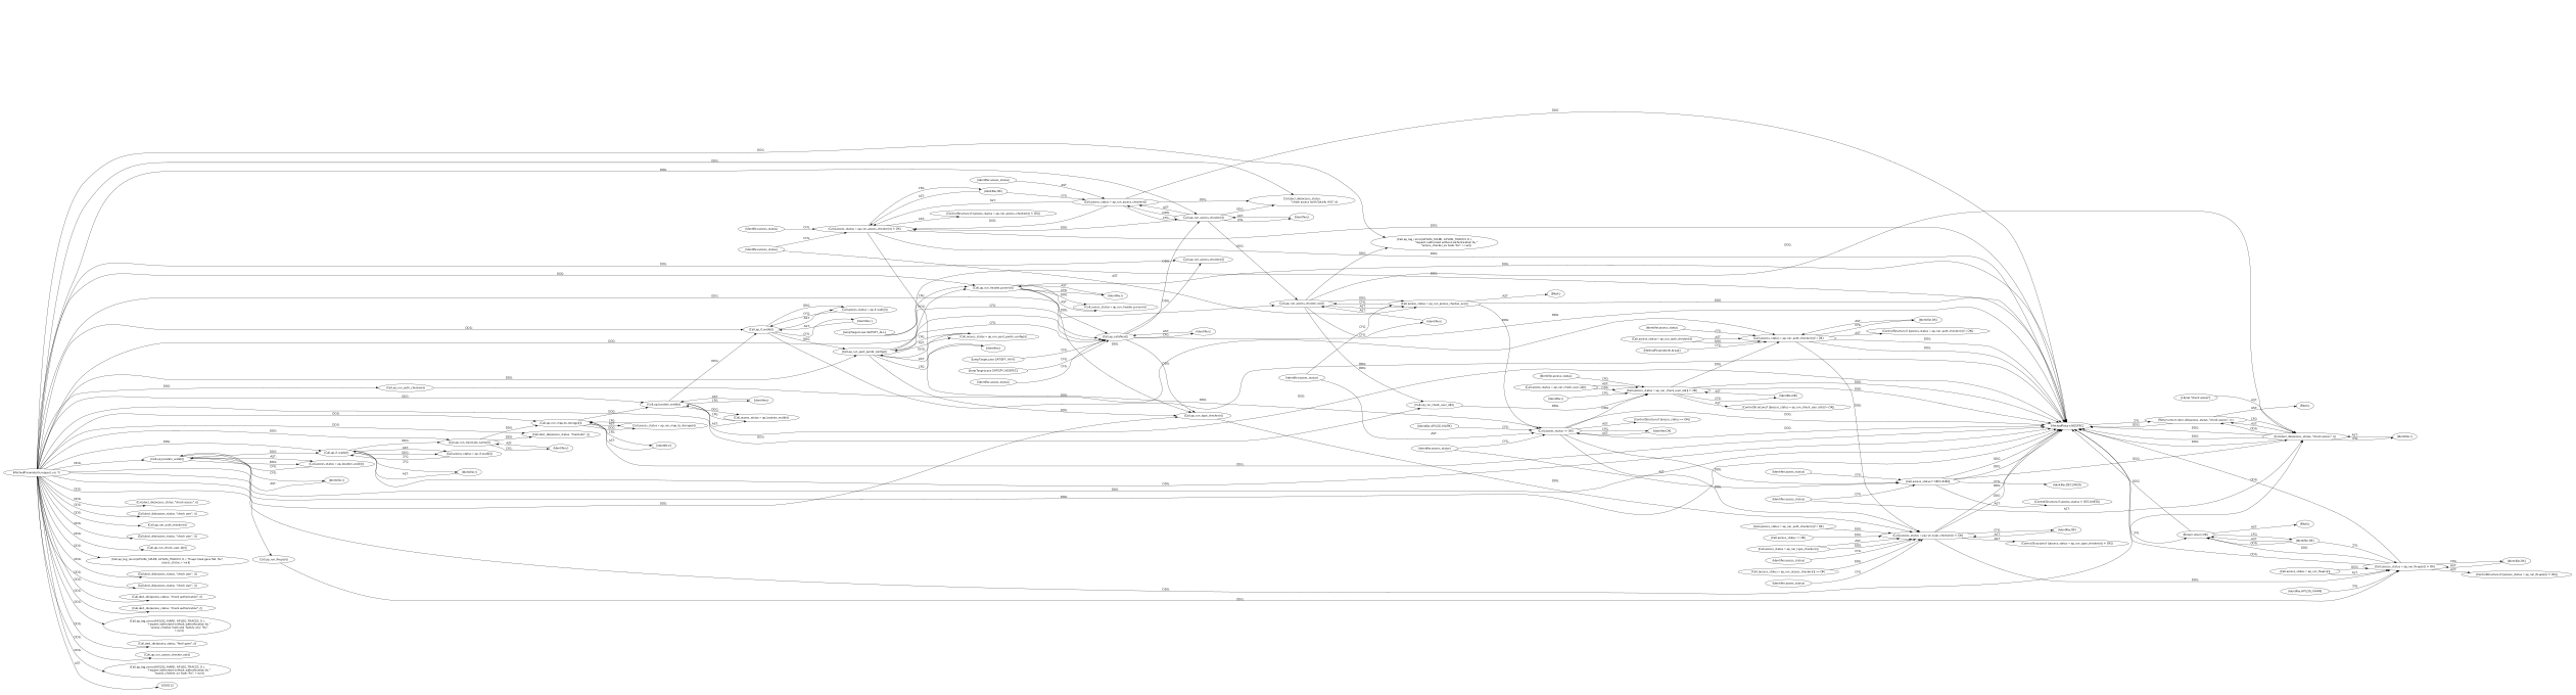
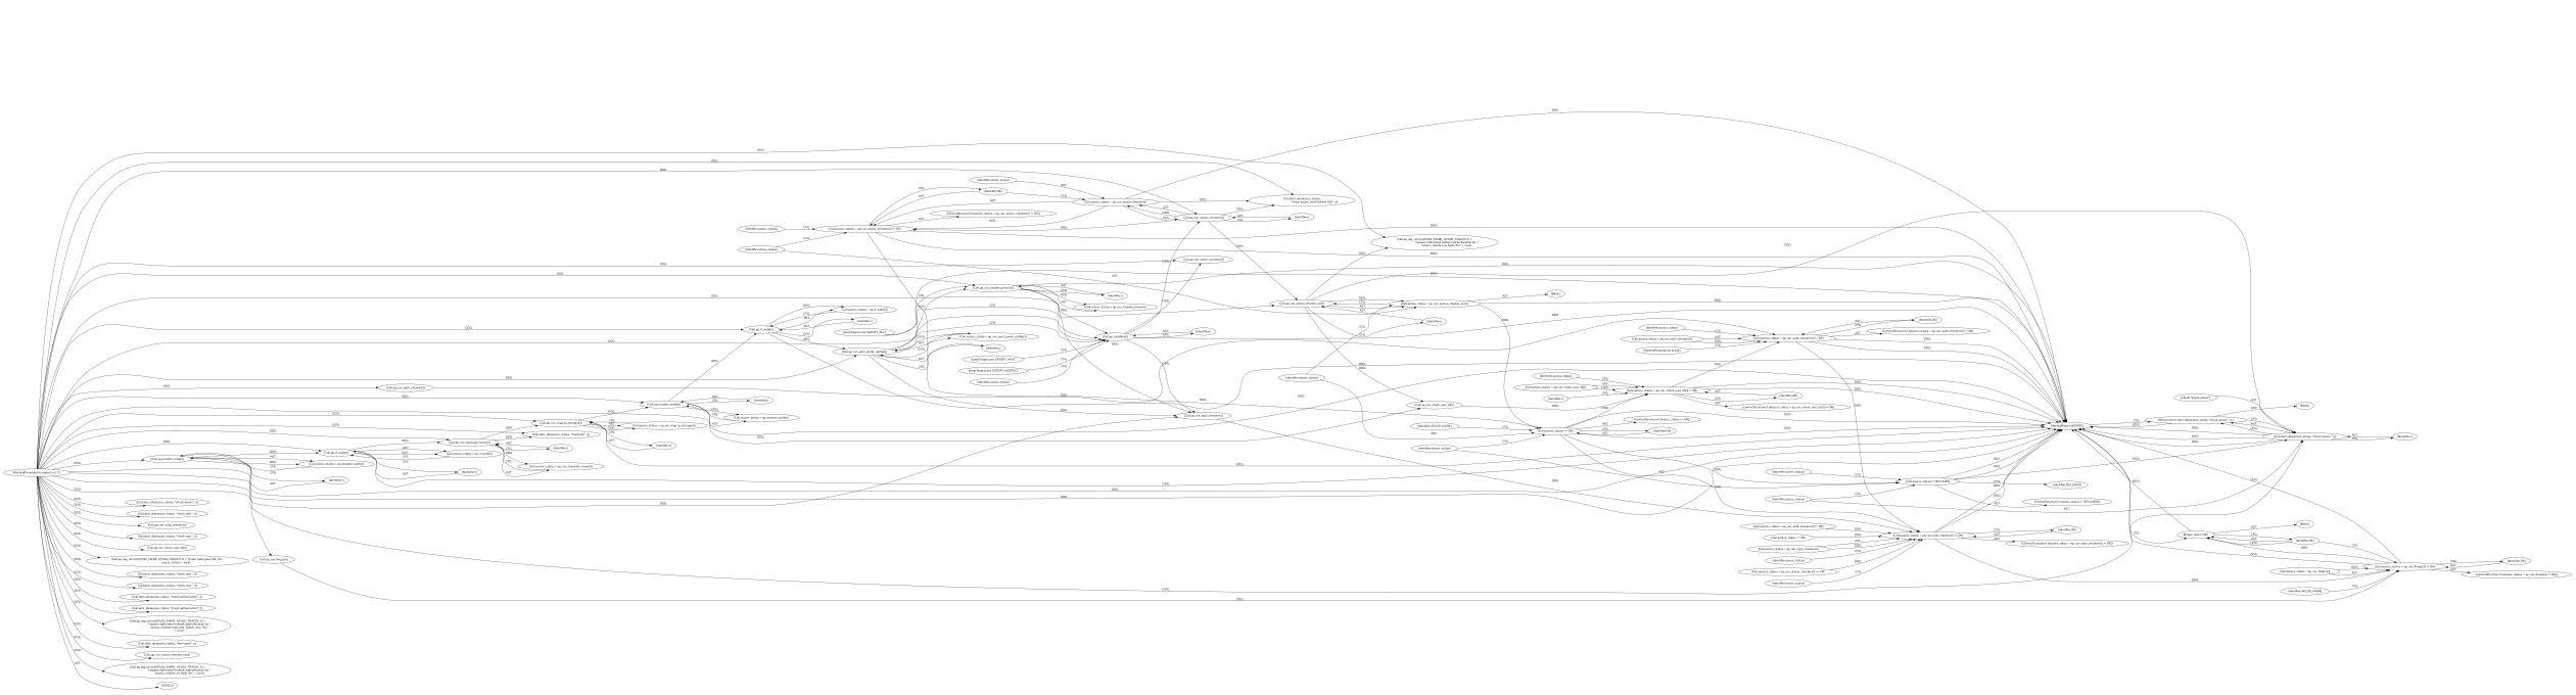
  digraph {
    fontname=Nunito
    rankdir=LR
    node [fontname=Nunito]
    edge [fontname=Nunito]
    n1 [label="(Call,access_status == OK)"]
    n2 [label="(Call,access_status != DECLINED)"]
    n3 [label="(Call,(access_status = ap_run_check_user_id(r)) != OK)"]
    n4 [label="(Call,(access_status = ap_run_type_checker(r)) != OK)"]
    n5 [label="(Identifier,OK)"]
    n6 [label="(ControlStructure,if (access_status == OK))"]
    n7 [label="(MethodReturn,NOSPEC)"]
    n8 [label="(Call,decl_die(access_status, \"check access\", r))"]
    n9 [label="(Identifier,DECLINED)"]
    n10 [label="(ControlStructure,if (access_status != DECLINED))"]
    n11 [label="(Call,(access_status = ap_run_auth_checker(r)) != OK)"]
    n12 [label="(Identifier,OK)"]
    n13 [label="(ControlStructure,if ((access_status = ap_run_check_user_id(r)) != OK))"]
    n14 [label="(Call,(access_status = ap_run_fixups(r)) != OK)"]
    n15 [label="(Identifier,OK)"]
    n16 [label="(ControlStructure,if ((access_status = ap_run_type_checker(r)) != OK))"]
    n17 [label="(Return,return decl_die(access_status, \"check access\", r);)"]
    n18 [label="(Return,return OK;)"]
    n19 [label="(Call,access_status = ap_run_access_checker_ex(r))"]
    n20 [label="(Call,ap_run_access_checker_ex(r))"]
    n21 [label="(Block,)"]
    n22 [label="(Call,ap_run_check_user_id(r))"]
    n23 [label="(Call,ap_log_rerror(APLOG_MARK, APLOG_TRACE3, 0, r,\n                              \"request authorized without authentication by \"\n                              \"access_checker_ex hook: %s\", r->uri))"]
    n24 [label="(Identifier,r)"]
    n25 [label="(Identifier,r)"]
    n26 [label="(Call,ap_run_access_checker(r))"]
    n27 [label="(Call,(access_status = ap_run_access_checker(r)) != OK)"]
    n28 [label="(Call,access_status = ap_run_access_checker(r))"]
    n29 [label="(Identifier,r)"]
    n30 [label="(Call,decl_die(access_status,\n                                \"check access (with Satisfy All)\", r))"]
    n31 [label="(Identifier,OK)"]
    n32 [label="(ControlStructure,if ((access_status = ap_run_access_checker(r)) != OK))"]
    n33 [label="(Call,ap_satisfies(r))"]
    n34 [label="(Call,ap_run_access_checker(r))"]
    n35 [label="(Call,ap_run_type_checker(r))"]
    n36 [label="(Identifier,r)"]
    n37 [label="(Call,ap_run_post_perdir_config(r))"]
    n38 [label="(Call,ap_run_header_parser(r))"]
    n39 [label="(Call,access_status = ap_run_post_perdir_config(r))"]
    n40 [label="(Identifier,r)"]
    n41 [label="(Identifier,r)"]
    n42 [label="(Call,access_status = ap_run_header_parser(r))"]
    n43 [label="(Call,ap_if_walk(r))"]
    n44 [label="(Identifier,r)"]
    n45 [label="(Call,access_status = ap_if_walk(r))"]
    n46 [label="(Call,ap_location_walk(r))"]
    n47 [label="(Call,access_status = ap_location_walk(r))"]
    n48 [label="(Identifier,r)"]
    n49 [label="(Call,ap_run_map_to_storage(r))"]
    n50 [label="(Identifier,r)"]
    n51 [label="(Call,access_status = ap_run_map_to_storage(r))"]
    n52 [label="(Call,ap_run_translate_name(r))"]
    n53 [label="(Call,decl_die(access_status, \"translate\", r))"]
    n54 [label="(Identifier,r)"]
+   n55 [label="(Call,access_status = ap_run_translate_name(r))"]
    n56 [label="(Call,ap_if_walk(r))"]
    n57 [label="(Call,access_status = ap_if_walk(r))"]
    n58 [label="(Identifier,r)"]
    n59 [label="(Call,ap_location_walk(r))"]
    n60 [label="(Call,access_status = ap_location_walk(r))"]
    n61 [label="(Identifier,r)"]
    n62 [label="(MethodParameterIn,request_rec *r)"]
    n63 [label="(Call,decl_die(access_status, \"check access\", r))"]
    n64 [label="(Call,decl_die(access_status, \"check user\", r))"]
    n65 [label="(Call,ap_run_auth_checker(r))"]
    n66 [label="(Call,decl_die(access_status, \"check user\", r))"]
    n67 [label="(Call,ap_run_fixups(r))"]
    n68 [label="(Call,ap_run_check_user_id(r))"]
    n69 [label="(Call,ap_log_rerror(APLOG_MARK, APLOG_TRACE3, 0, r, \"fixups hook gave %d: %s\",\n                      access_status, r->uri))"]
    n70 [label="(Call,ap_run_auth_checker(r))"]
    n71 [label="(Call,decl_die(access_status, \"check user\", r))"]
    n72 [label="(Call,decl_die(access_status, \"check user\", r))"]
    n73 [label="(Call,decl_die(access_status, \"check authorization\", r))"]
    n74 [label="(Call,decl_die(access_status, \"check authorization\", r))"]
    n75 [label="(Call,ap_log_rerror(APLOG_MARK, APLOG_TRACE3, 0, r,\n                              \"request authorized without authentication by \"\n                              \"access_checker hook and 'Satisfy any': %s\",\n                              r->uri))"]
    n76 [label="(Call,decl_die(access_status, \"find types\", r))"]
    n77 [label="(Call,ap_run_access_checker_ex(r))"]
    n78 [label="(Call,ap_log_rerror(APLOG_MARK, APLOG_TRACE3, 0, r,\n                              \"request authorized without authentication by \"\n                              \"access_checker_ex hook: %s\", r->uri))"]
    1000113
    n80 [label="(Block,)"]
    n81 [label="(ControlStructure,if ((access_status = ap_run_auth_checker(r)) != OK))"]
    n82 [label="(Identifier,OK)"]
    n83 [label="(Identifier,OK)"]
    n84 [label="(ControlStructure,if ((access_status = ap_run_fixups(r)) != OK))"]
    n85 [label="(Identifier,OK)"]
    n86 [label="(Block,)"]
    n87 [label="(Call,access_status = ap_run_fixups(r))"]
    n88 [label="(Identifier,access_status)"]
    n89 [label="(Identifier,access_status)"]
    n90 [label="(Identifier,access_status)"]
    n91 [label="(Call,(access_status = ap_run_auth_checker(r)) != OK)"]
    n92 [label="(MethodParameterIn,break;)"]
    n93 [label="(JumpTarget,case SATISFY_ANY:)"]
    n94 [label="(Call,access_status == OK)"]
    n95 [label="(Identifier,access_status)"]
    n96 [label="(JumpTarget,case SATISFY_ALL:)"]
    n97 [label="(Identifier,access_status)"]
    n98 [label="(JumpTarget,case SATISFY_NOSPEC:)"]
    n99 [label="(Identifier,access_status)"]
    n100 [label="(Literal,\"check access\")"]
    n101 [label="(Identifier,APLOG_MARK)"]
    n102 [label="(Identifier,access_status)"]
    n103 [label="(Identifier,access_status)"]
    n104 [label="(Identifier,APLOG_MARK)"]
    n105 [label="(Identifier,access_status)"]
    n106 [label="(Call,access_status = ap_run_check_user_id(r))"]
    n107 [label="(Identifier,r)"]
    n108 [label="(Call,access_status = ap_run_type_checker(r))"]
    n109 [label="(Identifier,access_status)"]
    n110 [label="(Call,access_status = ap_run_auth_checker(r))"]
    n111 [label="(Call,(access_status = ap_run_access_checker(r)) == OK)"]
    n112 [label="(Identifier,access_status)"]
    n113 [label="(Identifier,access_status)"]
    n1 -> n2 [label="DDG: "]
    n1 -> n3 [label="DDG: "]
    n1 -> n4 [label="DDG: "]
    n1 -> n5 [label="CFG: "]
    n1 -> n6 [label="AST: "]
    n1 -> n7 [label="DDG: "]
    n1 -> n7 [label="DDG: "]
    n2 -> n7 [label="DDG: "]
    n2 -> n7 [label="DDG: "]
    n2 -> n8 [label="DDG: "]
    n2 -> n9 [label="CFG: "]
    n2 -> n10 [label="AST: "]
    n3 -> n7 [label="DDG: "]
    n3 -> n7 [label="DDG: "]
    n3 -> n11 [label="DDG: "]
    n3 -> n12 [label="CFG: "]
    n3 -> n13 [label="AST: "]
    n4 -> n7 [label="DDG: "]
    n4 -> n7 [label="DDG: "]
    n4 -> n14 [label="DDG: "]
    n4 -> n15 [label="CFG: "]
    n4 -> n16 [label="AST: "]
    n5 -> n1 [label="AST: "]
    n7 -> n17 [label="CFG: "]
    n7 -> n18 [label="CFG: "]
    n8 -> n7 [label="DDG: "]
    n8 -> n7 [label="DDG: "]
    n8 -> n7 [label="DDG: "]
    n8 -> n17 [label="AST: "]
    n8 -> n17 [label="DDG: "]
    n8 -> n25 [label="CFG: "]
    n11 -> n4 [label="DDG: "]
    n11 -> n7 [label="DDG: "]
    n11 -> n7 [label="DDG: "]
    n11 -> n81 [label="AST: "]
    n11 -> n82 [label="CFG: "]
    n12 -> n3 [label="AST: "]
    n14 -> n7 [label="DDG: "]
    n14 -> n7 [label="DDG: "]
    n14 -> n18 [label="DDG: "]
    n14 -> n83 [label="CFG: "]
    n14 -> n84 [label="AST: "]
    n15 -> n4 [label="AST: "]
    n17 -> n7 [label="DDG: "]
    n17 -> n8 [label="CFG: "]
    n17 -> n80 [label="AST: "]
    n18 -> n7 [label="DDG: "]
    n18 -> n85 [label="CFG: "]
    n18 -> n86 [label="AST: "]
    n19 -> n1 [label="DDG: "]
    n19 -> n7 [label="DDG: "]
    n19 -> n20 [label="CFG: "]
    n19 -> n21 [label="AST: "]
    n20 -> n8 [label="DDG: "]
    n20 -> n19 [label="AST: "]
    n20 -> n19 [label="DDG: "]
    n20 -> n22 [label="DDG: "]
    n20 -> n23 [label="DDG: "]
    n20 -> n24 [label="CFG: "]
    n22 -> n3 [label="DDG: "]
    n24 -> n20 [label="AST: "]
    n25 -> n8 [label="AST: "]
    n26 -> n20 [label="DDG: "]
    n26 -> n27 [label="DDG: "]
    n26 -> n28 [label="AST: "]
    n26 -> n28 [label="DDG: "]
    n26 -> n29 [label="CFG: "]
    n26 -> n30 [label="DDG: "]
    n27 -> n1 [label="DDG: "]
    n27 -> n7 [label="DDG: "]
    n27 -> n7 [label="DDG: "]
    n27 -> n31 [label="CFG: "]
    n27 -> n32 [label="AST: "]
    n28 -> n7 [label="DDG: "]
    n28 -> n26 [label="CFG: "]
    n28 -> n27 [label="AST: "]
    n28 -> n27 [label="DDG: "]
    n28 -> n30 [label="DDG: "]
    n29 -> n26 [label="AST: "]
    n31 -> n27 [label="AST: "]
    n31 -> n28 [label="CFG: "]
    n33 -> n7 [label="DDG: "]
    n33 -> n26 [label="DDG: "]
    n33 -> n34 [label="DDG: "]
    n33 -> n35 [label="DDG: "]
    n33 -> n36 [label="CFG: "]
    n35 -> n4 [label="DDG: "]
    n36 -> n33 [label="AST: "]
    n37 -> n7 [label="DDG: "]
    n37 -> n33 [label="CFG: "]
    n37 -> n35 [label="DDG: "]
    n37 -> n38 [label="DDG: "]
    n37 -> n39 [label="AST: "]
    n37 -> n39 [label="DDG: "]
    n37 -> n40 [label="CFG: "]
    n38 -> n7 [label="DDG: "]
    n38 -> n33 [label="DDG: "]
    n38 -> n35 [label="DDG: "]
    n38 -> n41 [label="CFG: "]
    n38 -> n42 [label="AST: "]
    n38 -> n42 [label="DDG: "]
-   n39 -> n37 [label="CFG: "]
+   n39 -> n37 [label="DDG: "]
    n40 -> n37 [label="AST: "]
    n41 -> n38 [label="AST: "]
    n43 -> n7 [label="DDG: "]
    n43 -> n37 [label="DDG: "]
    n43 -> n44 [label="CFG: "]
    n43 -> n45 [label="AST: "]
    n43 -> n45 [label="DDG: "]
    n44 -> n43 [label="AST: "]
    n45 -> n43 [label="CFG: "]
    n46 -> n7 [label="DDG: "]
    n46 -> n43 [label="DDG: "]
    n46 -> n47 [label="AST: "]
    n46 -> n47 [label="DDG: "]
    n46 -> n48 [label="CFG: "]
    n47 -> n46 [label="CFG: "]
    n48 -> n46 [label="AST: "]
    n49 -> n7 [label="DDG: "]
    n49 -> n46 [label="DDG: "]
    n49 -> n50 [label="CFG: "]
    n49 -> n51 [label="AST: "]
    n49 -> n51 [label="DDG: "]
    n50 -> n49 [label="AST: "]
    n51 -> n49 [label="CFG: "]
    n52 -> n49 [label="DDG: "]
    n52 -> n53 [label="DDG: "]
    n52 -> n54 [label="CFG: "]
+   n52 -> n55 [label="AST: "]
+   n52 -> n55 [label="DDG: "]
    n54 -> n52 [label="AST: "]
+   n55 -> n52 [label="CFG: "]
    n56 -> n7 [label="DDG: "]
    n56 -> n52 [label="DDG: "]
    n56 -> n57 [label="AST: "]
    n56 -> n57 [label="DDG: "]
    n56 -> n58 [label="CFG: "]
    n57 -> n56 [label="CFG: "]
    n58 -> n56 [label="AST: "]
    n59 -> n7 [label="DDG: "]
    n59 -> n56 [label="DDG: "]
    n59 -> n60 [label="AST: "]
    n59 -> n60 [label="DDG: "]
    n59 -> n61 [label="CFG: "]
    n60 -> n59 [label="CFG: "]
    n61 -> n59 [label="AST: "]
    n62 -> n7 [label="DDG: "]
    n62 -> n8 [label="DDG: "]
    n62 -> n20 [label="DDG: "]
    n62 -> n22 [label="DDG: "]
    n62 -> n23 [label="DDG: "]
    n62 -> n26 [label="DDG: "]
    n62 -> n30 [label="DDG: "]
    n62 -> n33 [label="DDG: "]
    n62 -> n34 [label="DDG: "]
    n62 -> n35 [label="DDG: "]
    n62 -> n37 [label="DDG: "]
    n62 -> n38 [label="DDG: "]
    n62 -> n43 [label="DDG: "]
    n62 -> n46 [label="DDG: "]
    n62 -> n49 [label="DDG: "]
    n62 -> n52 [label="DDG: "]
    n62 -> n53 [label="DDG: "]
    n62 -> n56 [label="DDG: "]
    n62 -> n59 [label="DDG: "]
    n62 -> n63 [label="DDG: "]
    n62 -> n64 [label="DDG: "]
    n62 -> n65 [label="DDG: "]
    n62 -> n66 [label="DDG: "]
    n62 -> n67 [label="DDG: "]
    n62 -> n68 [label="DDG: "]
    n62 -> n69 [label="DDG: "]
    n62 -> n70 [label="DDG: "]
    n62 -> n71 [label="DDG: "]
    n62 -> n72 [label="DDG: "]
    n62 -> n73 [label="DDG: "]
    n62 -> n74 [label="DDG: "]
    n62 -> n75 [label="DDG: "]
    n62 -> n76 [label="DDG: "]
    n62 -> n77 [label="DDG: "]
    n62 -> n78 [label="DDG: "]
    n62 -> 1000113 [label="AST: "]
    n67 -> n14 [label="DDG: "]
    n70 -> n11 [label="DDG: "]
    n82 -> n11 [label="AST: "]
    n83 -> n14 [label="AST: "]
    n85 -> n14 [label="CFG: "]
    n85 -> n18 [label="AST: "]
    n85 -> n18 [label="DDG: "]
    n87 -> n14 [label="AST: "]
    n87 -> n14 [label="DDG: "]
    n88 -> n19 [label="AST: "]
    n88 -> n27 [label="CFG: "]
    n89 -> n4 [label="CFG: "]
    n90 -> n3 [label="CFG: "]
    n91 -> n4 [label="DDG: "]
    n92 -> n11 [label="CFG: "]
    n93 -> n33 [label="CFG: "]
    n94 -> n4 [label="DDG: "]
    n95 -> n1 [label="CFG: "]
    n95 -> n2 [label="AST: "]
    n96 -> n33 [label="CFG: "]
    n96 -> n38 [label="CFG: "]
    n97 -> n28 [label="AST: "]
    n98 -> n33 [label="CFG: "]
    n99 -> n4 [label="CFG: "]
    n100 -> n8 [label="AST: "]
    n101 -> n14 [label="CFG: "]
    n102 -> n11 [label="CFG: "]
    n103 -> n33 [label="CFG: "]
    n104 -> n1 [label="CFG: "]
    n105 -> n1 [label="AST: "]
    n105 -> n19 [label="CFG: "]
    n106 -> n3 [label="AST: "]
    n106 -> n3 [label="DDG: "]
    n107 -> n3 [label="CFG: "]
    n108 -> n4 [label="AST: "]
    n108 -> n4 [label="DDG: "]
    n109 -> n27 [label="CFG: "]
    n110 -> n11 [label="AST: "]
    n110 -> n11 [label="DDG: "]
    n111 -> n4 [label="DDG: "]
    n112 -> n2 [label="CFG: "]
    n113 -> n2 [label="CFG: "]
    n113 -> n8 [label="AST: "]
  }
